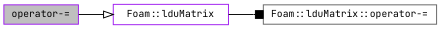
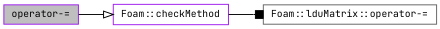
  digraph {
    fontname="JetBrains Mono"
    rankdir=LR
    node [color=purple fontname="JetBrains Mono" fontsize=10 shape=record]
    edge [color=black fontname="JetBrains Mono" fontsize=10 labelfontname=Helvetica labelfontsize=10 style=solid]
    n1 [fillcolor=grey75 fontcolor=black height=0.2 label="operator-=" style=filled width=0.4]
-   n2 [height=0.2 label="Foam::lduMatrix" width=0.4]
+   n2 [height=0.2 label="Foam::checkMethod" width=0.4]
    n3 [color=gray40 height=0.2 label="Foam::lduMatrix::operator-=" width=0.4]
    n1 -> n2 [arrowhead=onormal]
    n2 -> n3 [arrowhead=box]
  }
